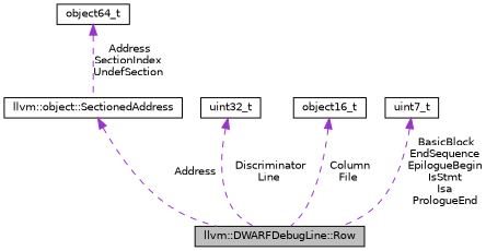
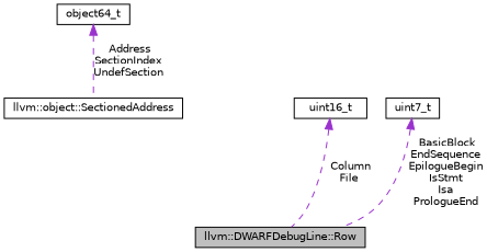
  digraph {
    node [color=black fontname=Helvetica fontsize=10 shape=box]
    edge [color=darkorchid3 dir=back fontname=Helvetica fontsize=10 labelfontname=Helvetica labelfontsize=10 style=dashed]
    n1 [fillcolor=grey75 fontcolor=black height=0.2 label="llvm::DWARFDebugLine::Row" style=filled width=0.4]
    n2 [height=0.2 label="llvm::object::SectionedAddress" width=0.4]
    n3 [height=0.2 label=object64_t width=0.4]
-   n4 [height=0.2 label=uint32_t width=0.4]
-   n5 [height=0.2 label=object16_t width=0.4]
+   n5 [height=0.2 label=uint16_t width=0.4]
    n6 [height=0.2 label=uint7_t width=0.4]
-   n2 -> n1 [label=" Address"]
    n3 -> n2 [label=" Address\nSectionIndex\nUndefSection"]
-   n4 -> n1 [label=" Discriminator\nLine"]
    n5 -> n1 [label=" Column\nFile"]
    n6 -> n1 [label=" BasicBlock\nEndSequence\nEpilogueBegin\nIsStmt\nIsa\nPrologueEnd"]
  }
